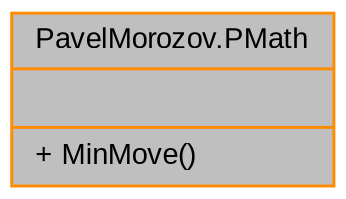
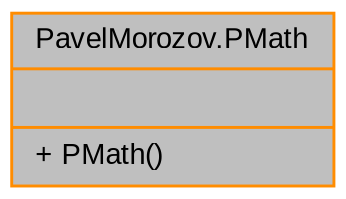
  digraph {
    fontname="Liberation Sans"
-   n1 [color=darkorange fillcolor=grey75 fontcolor=black fontname="Liberation Sans" fontsize=10 height=0.2 label="{PavelMorozov.PMath\n||+ MinMove()\l}" shape=record style=filled width=0.4]
+   n1 [color=darkorange fillcolor=grey75 fontcolor=black fontname="Liberation Sans" fontsize=10 height=0.2 label="{PavelMorozov.PMath\n||+ PMath()\l}" shape=record style=filled width=0.4]
  }
